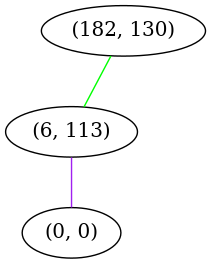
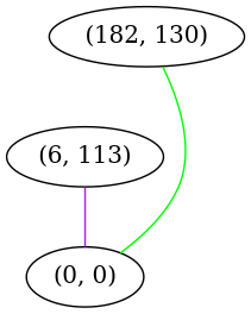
  graph {
    n1 [label="(182, 130)"]
    "(6, 113)"
    "(0, 0)"
-   n1 -- "(6, 113)" [color=green weight=2]
+   n1 -- "(0, 0)" [color=green weight=2]
    "(6, 113)" -- "(0, 0)" [color=purple weight=4]
  }
